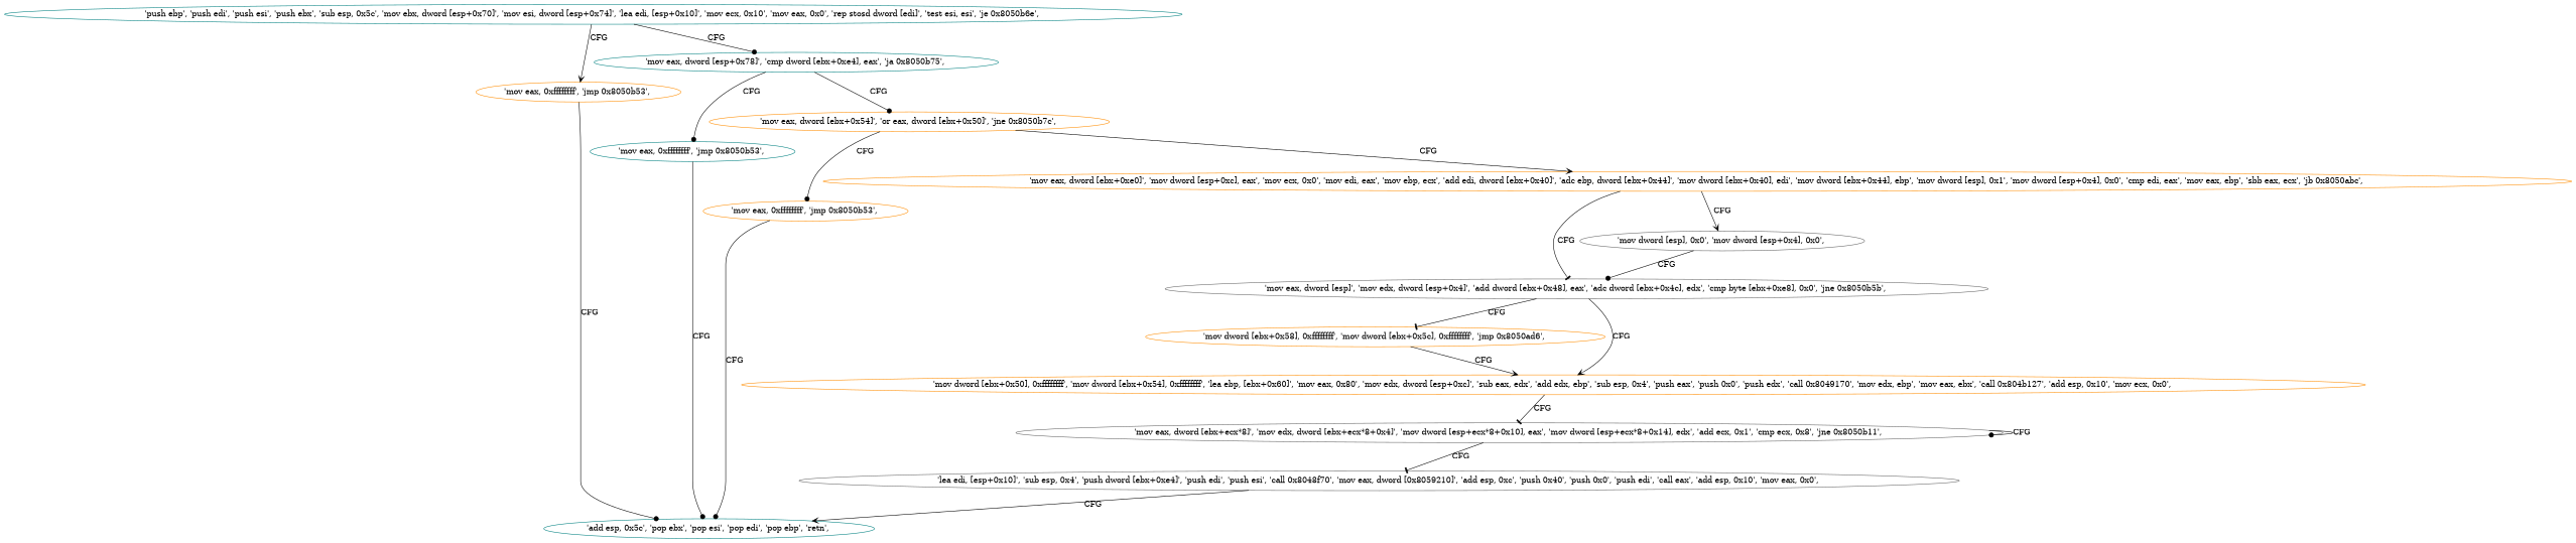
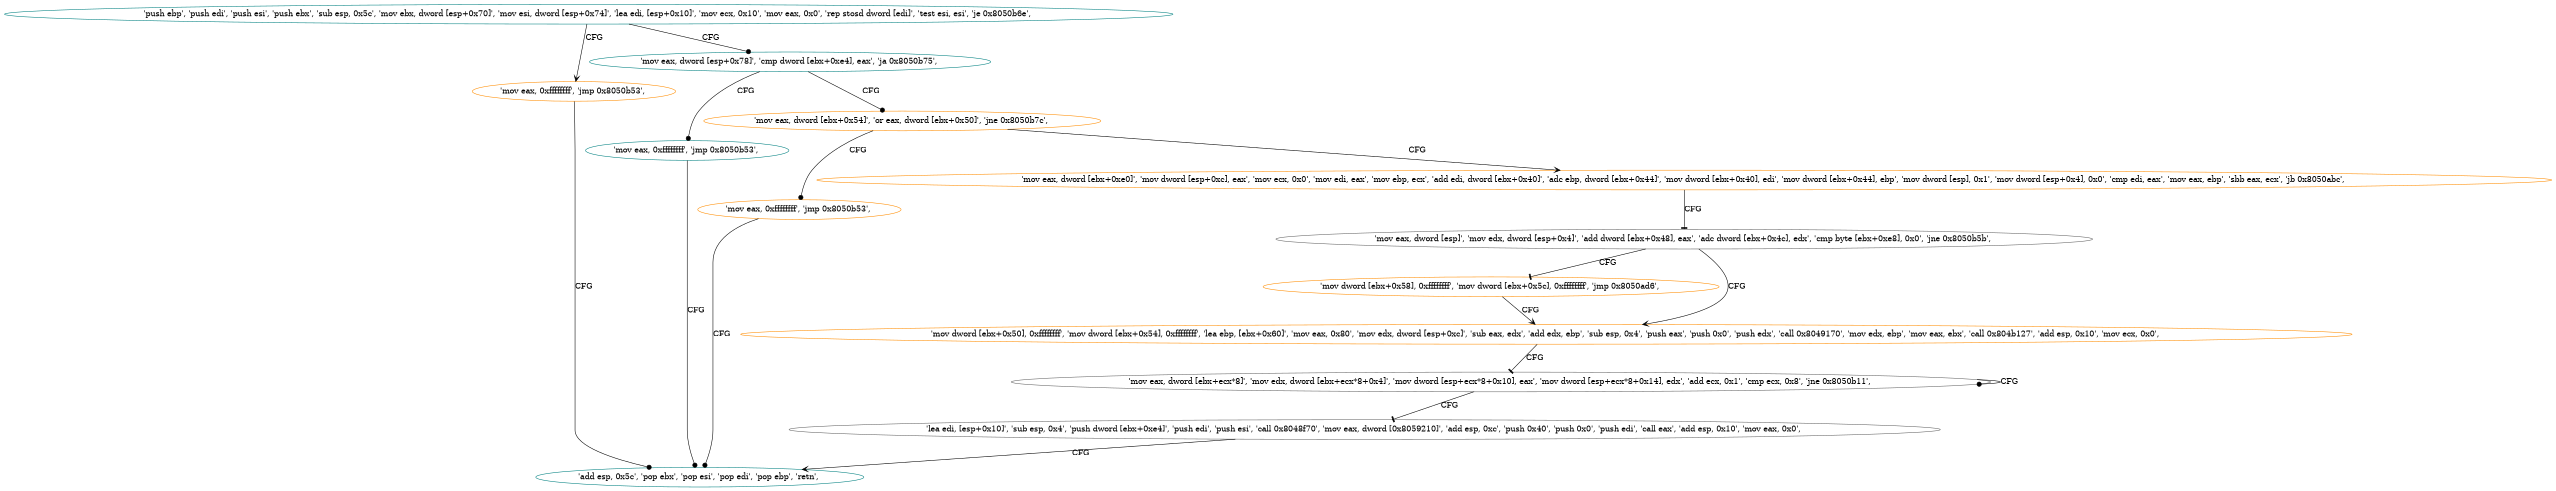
  digraph {
    node [color=darkorange]
    edge [arrowhead=dot]
    n1 [label="'push ebp', 'push edi', 'push esi', 'push ebx', 'sub esp, 0x5c', 'mov ebx, dword [esp+0x70]', 'mov esi, dword [esp+0x74]', 'lea edi, [esp+0x10]', 'mov ecx, 0x10', 'mov eax, 0x0', 'rep stosd dword [edi]', 'test esi, esi', 'je 0x8050b6e', " color=teal]
    n2 [label="'mov eax, 0xffffffff', 'jmp 0x8050b53', "]
    n3 [label="'mov eax, dword [esp+0x78]', 'cmp dword [ebx+0xe4], eax', 'ja 0x8050b75', " color=teal]
    n4 [label="'add esp, 0x5c', 'pop ebx', 'pop esi', 'pop edi', 'pop ebp', 'retn', " color=teal]
    n5 [label="'mov eax, 0xffffffff', 'jmp 0x8050b53', " color=teal]
    n6 [label="'mov eax, dword [ebx+0x54]', 'or eax, dword [ebx+0x50]', 'jne 0x8050b7c', "]
    n7 [label="'mov eax, 0xffffffff', 'jmp 0x8050b53', "]
    n8 [label="'mov eax, dword [ebx+0xe0]', 'mov dword [esp+0xc], eax', 'mov ecx, 0x0', 'mov edi, eax', 'mov ebp, ecx', 'add edi, dword [ebx+0x40]', 'adc ebp, dword [ebx+0x44]', 'mov dword [ebx+0x40], edi', 'mov dword [ebx+0x44], ebp', 'mov dword [esp], 0x1', 'mov dword [esp+0x4], 0x0', 'cmp edi, eax', 'mov eax, ebp', 'sbb eax, ecx', 'jb 0x8050abc', "]
    n9 [label="'mov eax, dword [esp]', 'mov edx, dword [esp+0x4]', 'add dword [ebx+0x48], eax', 'adc dword [ebx+0x4c], edx', 'cmp byte [ebx+0xe8], 0x0', 'jne 0x8050b5b', " color=gray40]
-   n10 [label="'mov dword [esp], 0x0', 'mov dword [esp+0x4], 0x0', " color=gray40]
    n11 [label="'mov dword [ebx+0x58], 0xffffffff', 'mov dword [ebx+0x5c], 0xffffffff', 'jmp 0x8050ad6', "]
    n12 [label="'mov dword [ebx+0x50], 0xffffffff', 'mov dword [ebx+0x54], 0xffffffff', 'lea ebp, [ebx+0x60]', 'mov eax, 0x80', 'mov edx, dword [esp+0xc]', 'sub eax, edx', 'add edx, ebp', 'sub esp, 0x4', 'push eax', 'push 0x0', 'push edx', 'call 0x8049170', 'mov edx, ebp', 'mov eax, ebx', 'call 0x804b127', 'add esp, 0x10', 'mov ecx, 0x0', "]
    n13 [label="'mov eax, dword [ebx+ecx*8]', 'mov edx, dword [ebx+ecx*8+0x4]', 'mov dword [esp+ecx*8+0x10], eax', 'mov dword [esp+ecx*8+0x14], edx', 'add ecx, 0x1', 'cmp ecx, 0x8', 'jne 0x8050b11', " color=gray40]
    n14 [label="'lea edi, [esp+0x10]', 'sub esp, 0x4', 'push dword [ebx+0xe4]', 'push edi', 'push esi', 'call 0x8048f70', 'mov eax, dword [0x8059210]', 'add esp, 0xc', 'push 0x40', 'push 0x0', 'push edi', 'call eax', 'add esp, 0x10', 'mov eax, 0x0', " color=gray40]
    n1 -> n2 [label=CFG arrowhead=vee]
    n1 -> n3 [label=CFG]
    n2 -> n4 [label=CFG]
    n3 -> n5 [label=CFG]
    n3 -> n6 [label=CFG]
    n5 -> n4 [label=CFG]
    n6 -> n7 [label=CFG]
    n6 -> n8 [label=CFG arrowhead=vee]
    n7 -> n4 [label=CFG]
    n8 -> n9 [label=CFG arrowhead=tee]
-   n8 -> n10 [label=CFG arrowhead=vee]
    n9 -> n11 [label=CFG arrowhead=tee]
    n9 -> n12 [label=CFG arrowhead=vee]
-   n10 -> n9 [label=CFG]
    n11 -> n12 [label=CFG arrowhead=vee]
    n12 -> n13 [label=CFG arrowhead=tee]
    n13 -> n13 [label=CFG]
    n13 -> n14 [label=CFG arrowhead=tee]
    n14 -> n4 [label=CFG arrowhead=vee]
  }
